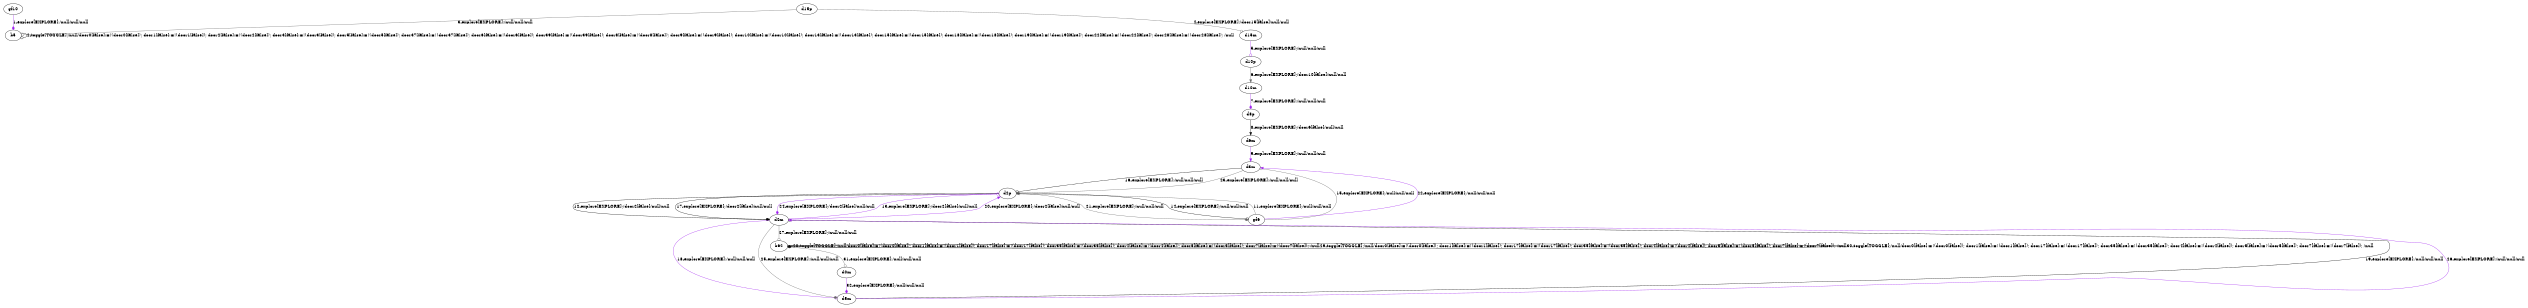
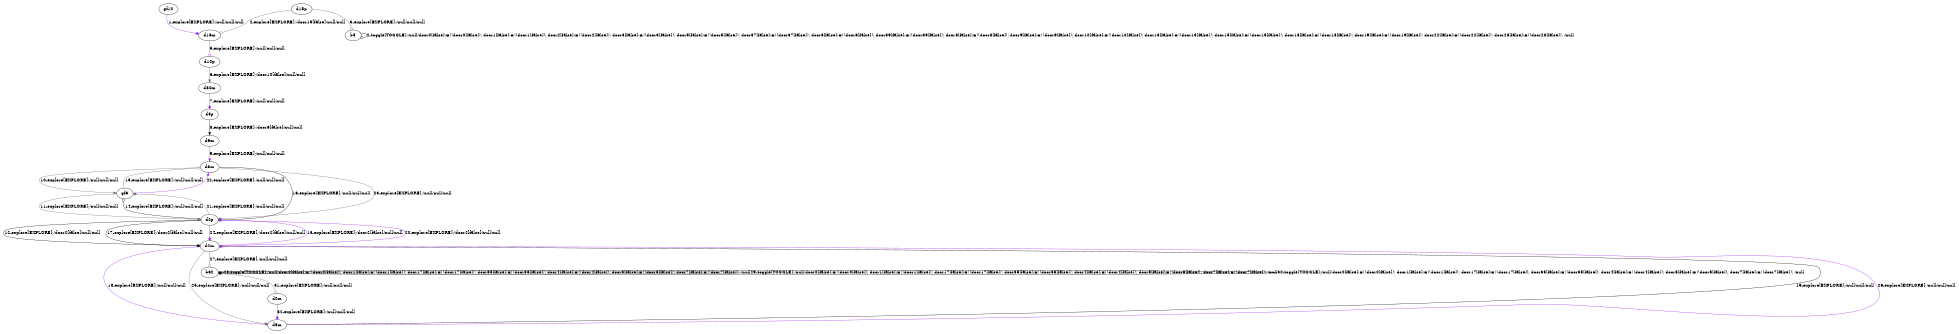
  digraph {
    edge [arrowhead=odot color=gray40]
    gf10
    b5
    d15p
    d15m
    d10p
-   d10m
+   d10m [label=d80m]
    n7 [label=d8p]
    d6m
    d3m
    gf6
    d2p
    d2m
    d5m
    b62
    d0m
-   gf10 -> b5 [arrowhead=diamond color=purple label="1-explore[EXPLORE];/null/null/null"]
+   gf10 -> d15m [arrowhead=diamond color=purple label="1-explore[EXPLORE];/null/null/null"]
    b5 -> b5 [color=black label="2-toggle[TOGGLE];/null/door0[false]:=!(door0[false]); door1[false]:=!(door1[false]); door2[false]:=!(door2[false]); door3[false]:=!(door3[false]); door5[false]:=!(door5[false]); door37[false]:=!(door37[false]); door6[false]:=!(door6[false]); door39[false]:=!(door39[false]); door8[false]:=!(door8[false]); door9[false]:=!(door9[false]); door10[false]:=!(door10[false]); door13[false]:=!(door13[false]); door15[false]:=!(door15[false]); door18[false]:=!(door18[false]); door19[false]:=!(door19[false]); door22[false]:=!(door22[false]); door28[false]:=!(door28[false]); /null"]
    d15p -> b5 [label="3-explore[EXPLORE];/null/null/null"]
    d15p -> d15m [label="4-explore[EXPLORE];/door15[false]/null/null"]
    d15m -> d10p [color=purple label="5-explore[EXPLORE];/null/null/null"]
    d10p -> d10m [arrowhead=normal label="6-explore[EXPLORE];/door10[false]/null/null"]
    d10m -> n7 [arrowhead=diamond color=purple label="7-explore[EXPLORE];/null/null/null"]
    n7 -> d6m [arrowhead=normal color=black label="8-explore[EXPLORE];/door6[false]/null/null"]
    d6m -> d3m [arrowhead=normal color=purple label="9-explore[EXPLORE];/null/null/null"]
+   d3m -> gf6 [arrowhead=normal label="10-explore[EXPLORE];/null/null/null"]
    d3m -> d2p [color=black label="16-explore[EXPLORE];/null/null/null"]
    d3m -> d2p [arrowhead=diamond label="23-explore[EXPLORE];/null/null/null"]
    gf6 -> d3m [label="15-explore[EXPLORE];/null/null/null"]
    gf6 -> d3m [arrowhead=normal color=purple label="22-explore[EXPLORE];/null/null/null"]
    gf6 -> d2p [arrowhead=normal label="11-explore[EXPLORE];/null/null/null"]
    d2p -> gf6 [color=black label="14-explore[EXPLORE];/null/null/null"]
    d2p -> gf6 [arrowhead=diamond label="21-explore[EXPLORE];/null/null/null"]
    d2p -> d2m [arrowhead=normal color=black label="12-explore[EXPLORE];/door2[false]/null/null"]
    d2p -> d2m [arrowhead=diamond color=black label="17-explore[EXPLORE];/door2[false]/null/null"]
    d2p -> d2m [arrowhead=diamond color=purple label="24-explore[EXPLORE];/door2[false]/null/null"]
    d2m -> d2p [color=purple label="13-explore[EXPLORE];/door2[false]/null/null"]
    d2m -> d2p [arrowhead=normal color=purple label="20-explore[EXPLORE];/door2[false]/null/null"]
    d2m -> d5m [color=purple label="18-explore[EXPLORE];/null/null/null"]
    d2m -> d5m [arrowhead=diamond label="25-explore[EXPLORE];/null/null/null"]
    d2m -> b62 [label="27-explore[EXPLORE];/null/null/null"]
    d5m -> d2m [color=black label="19-explore[EXPLORE];/null/null/null"]
    d5m -> d2m [arrowhead=normal color=purple label="26-explore[EXPLORE];/null/null/null"]
    b62 -> b62 [arrowhead=diamond color=black label="28-toggle[TOGGLE];/null/door0[false]:=!(door0[false]); door1[false]:=!(door1[false]); door17[false]:=!(door17[false]); door35[false]:=!(door35[false]); door4[false]:=!(door4[false]); door5[false]:=!(door5[false]); door7[false]:=!(door7[false]); /null"]
    b62 -> b62 [label="29-toggle[TOGGLE];/null/door0[false]:=!(door0[false]); door1[false]:=!(door1[false]); door17[false]:=!(door17[false]); door35[false]:=!(door35[false]); door4[false]:=!(door4[false]); door5[false]:=!(door5[false]); door7[false]:=!(door7[false]); /null"]
    b62 -> b62 [arrowhead=diamond color=black label="30-toggle[TOGGLE];/null/door0[false]:=!(door0[false]); door1[false]:=!(door1[false]); door17[false]:=!(door17[false]); door35[false]:=!(door35[false]); door4[false]:=!(door4[false]); door5[false]:=!(door5[false]); door7[false]:=!(door7[false]); /null"]
    b62 -> d0m [label="31-explore[EXPLORE];/null/null/null"]
    d0m -> d5m [arrowhead=diamond color=purple label="32-explore[EXPLORE];/null/null/null"]
  }
